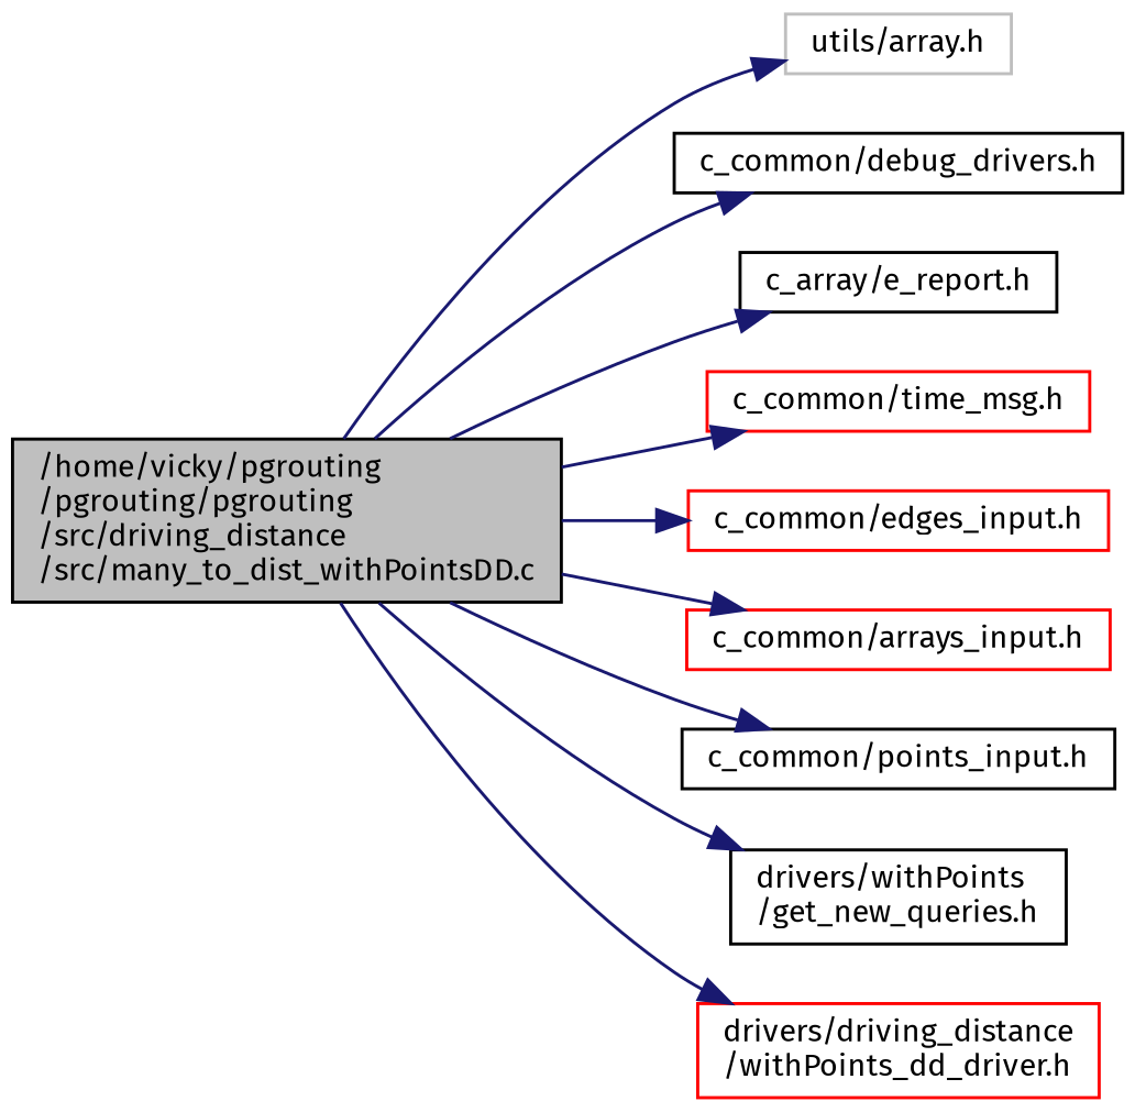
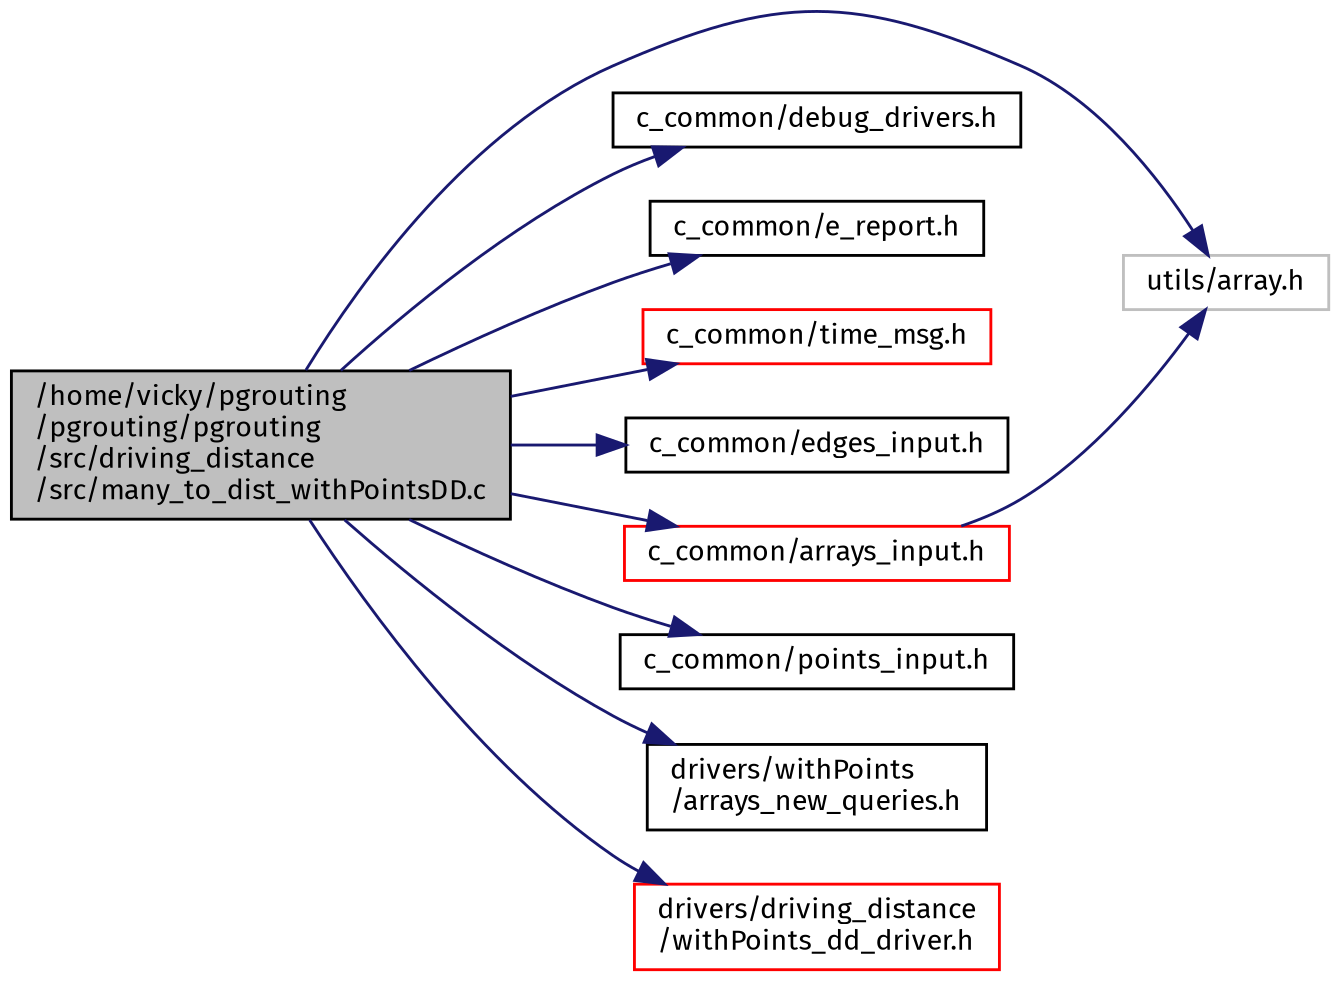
  digraph {
    fontname="Fira Sans"
    rankdir=LR
    node [color=black fillcolor=white fontname="Fira Sans" fontsize=10 shape=record style=filled]
    edge [color=midnightblue fontname="Fira Sans" fontsize=10 labelfontname=Helvetica labelfontsize=10 style=solid]
    n1 [fillcolor=grey75 fontcolor=black height=0.2 label="/home/vicky/pgrouting\l/pgrouting/pgrouting\l/src/driving_distance\l/src/many_to_dist_withPointsDD.c" width=0.4]
    n2 [color=grey75 height=0.2 label="utils/array.h" width=0.4]
    n3 [height=0.2 label="c_common/debug_drivers.h" width=0.4]
-   n4 [height=0.2 label="c_array/e_report.h" width=0.4]
+   n4 [height=0.2 label="c_common/e_report.h" width=0.4]
    n5 [color=red height=0.2 label="c_common/time_msg.h" width=0.4]
-   n6 [color=red height=0.2 label="c_common/edges_input.h" width=0.4]
+   n6 [height=0.2 label="c_common/edges_input.h" width=0.4]
    n7 [color=red height=0.2 label="c_common/arrays_input.h" width=0.4]
    n8 [height=0.2 label="c_common/points_input.h" width=0.4]
-   n9 [height=0.2 label="drivers/withPoints\l/get_new_queries.h" width=0.4]
+   n9 [height=0.2 label="drivers/withPoints\l/arrays_new_queries.h" width=0.4]
    n10 [color=red height=0.2 label="drivers/driving_distance\l/withPoints_dd_driver.h" width=0.4]
    n1 -> n2
    n1 -> n3
    n1 -> n4
    n1 -> n5
    n1 -> n6
    n1 -> n7
    n1 -> n8
    n1 -> n9
    n1 -> n10
+   n7 -> n2
  }
